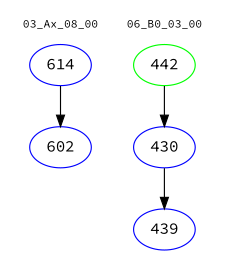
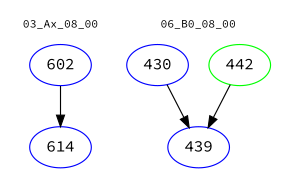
  digraph {
    fontname="Source Code Pro"
    node [color=blue fontname="Source Code Pro"]
    edge [color=black fontname="Source Code Pro"]
    n1 [label=602]
    n2 [label=614]
    n3 [color=green label=442]
    n4 [label=430]
    n5 [label=439]
    subgraph cluster_1 {
      color=white
      fontsize=10
      label="03_Ax_08_00"
      n1
      n2
    }
    subgraph cluster_2 {
      color=white
      fontsize=10
-     label="06_B0_03_00"
+     label="06_B0_08_00"
      n3
      n4
      n5
    }
-   n2 -> n1
-   n3 -> n4
+   n1 -> n2
+   n3 -> n5
    n4 -> n5
  }
